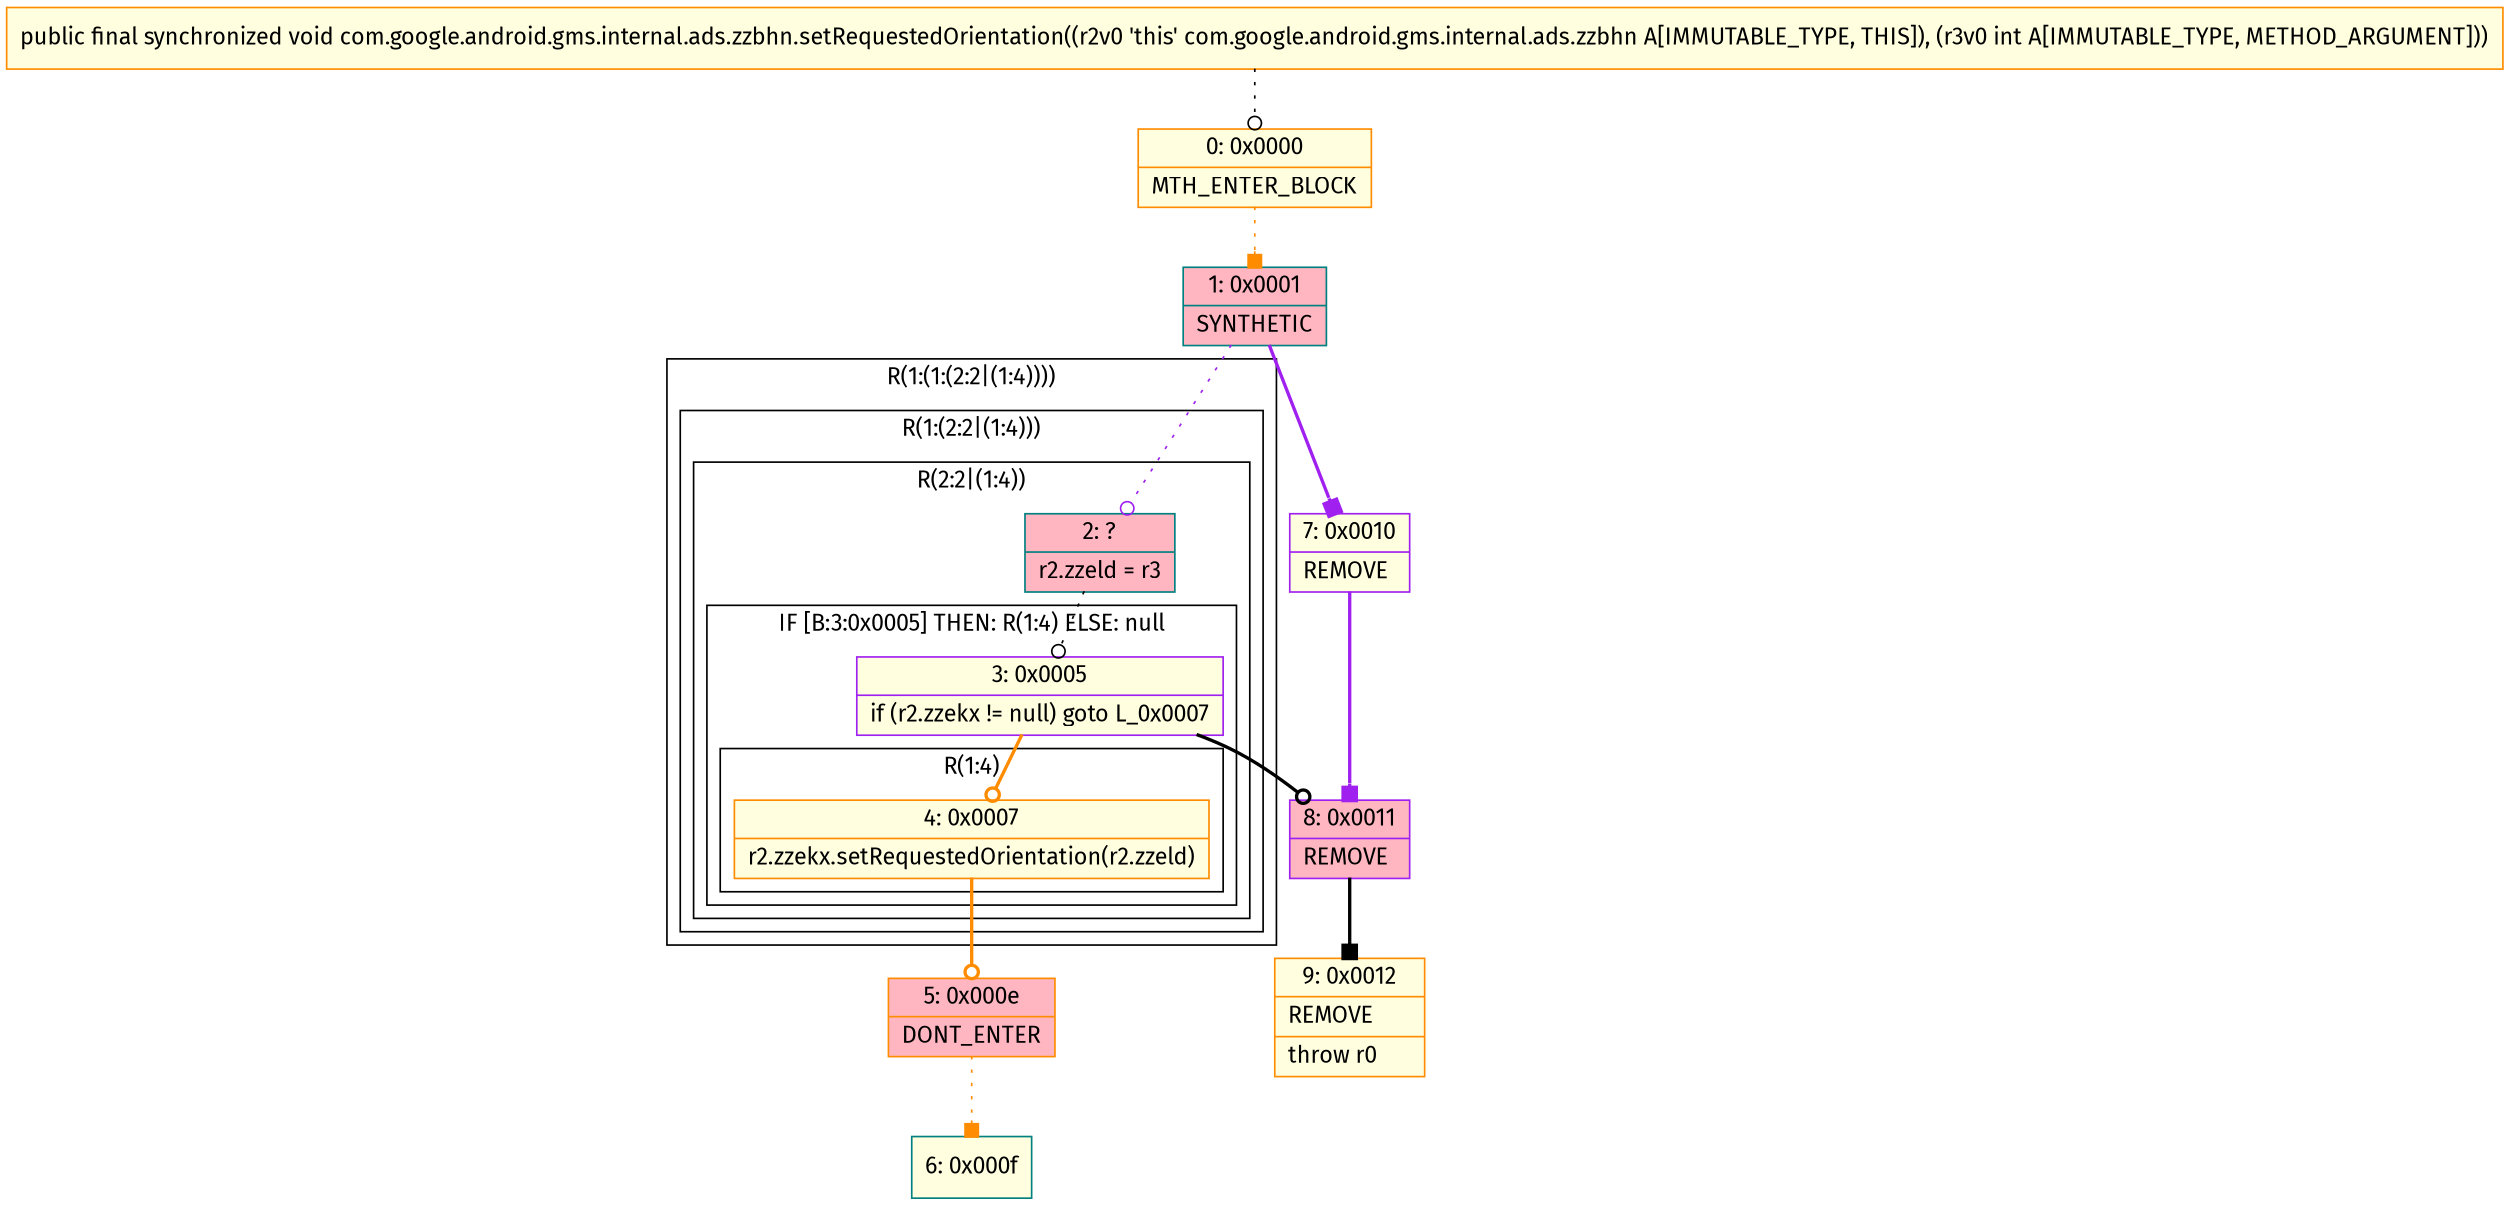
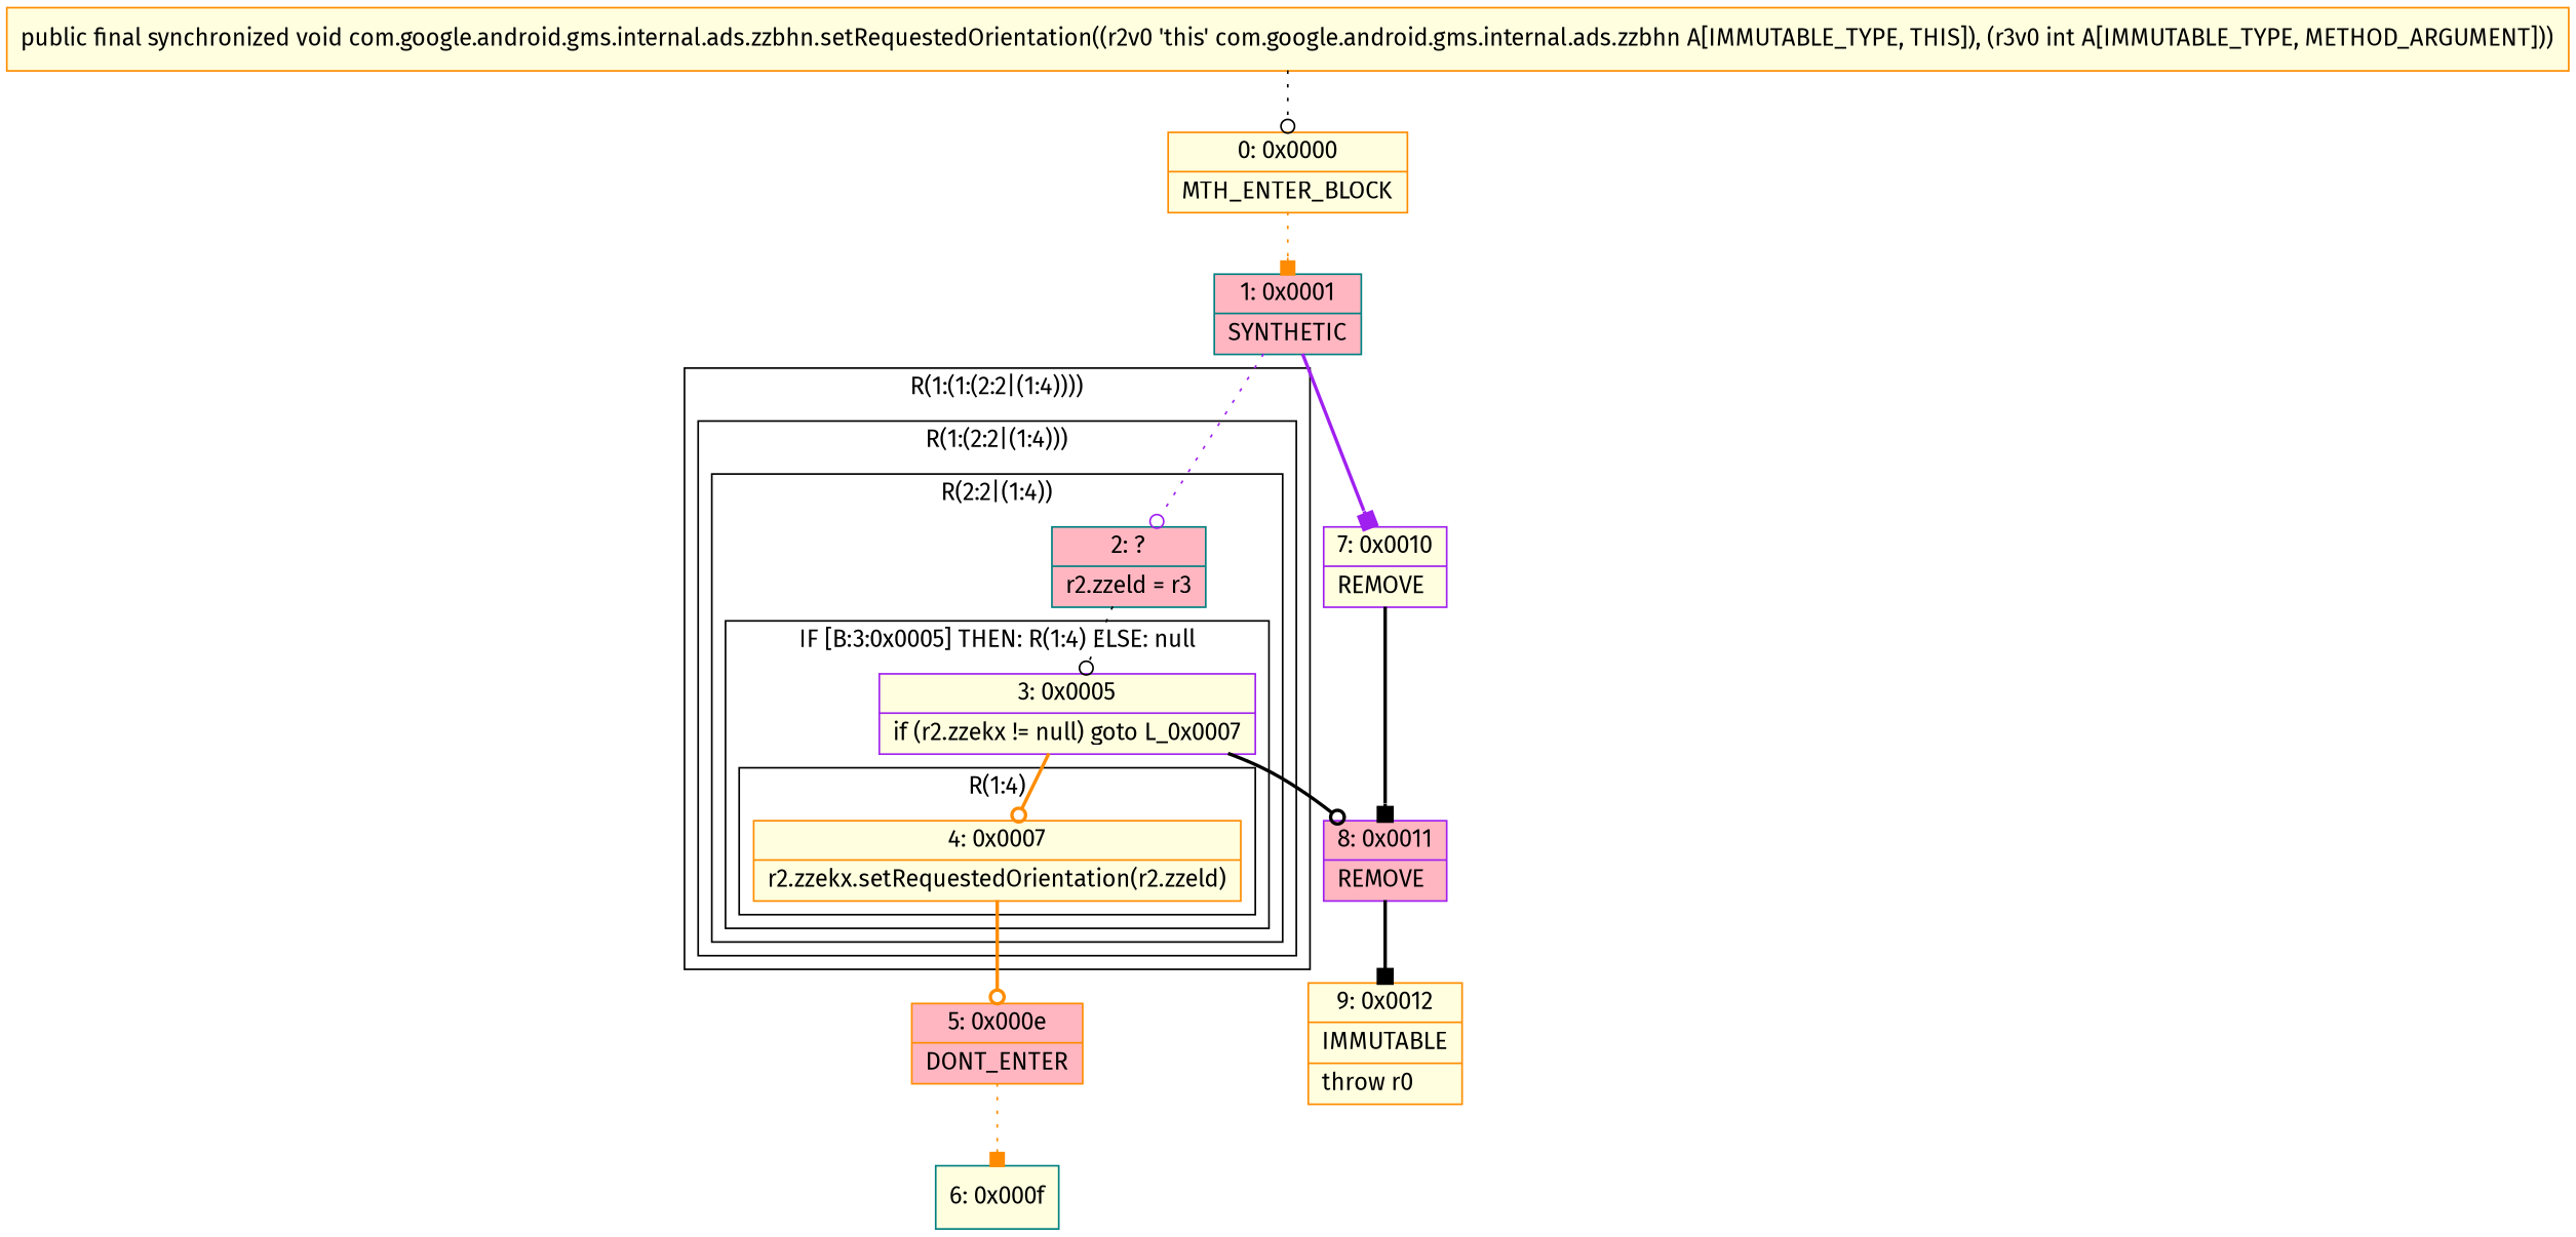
  digraph {
    fontname="Fira Sans"
    node [color=darkorange fillcolor=lightyellow fontname="Fira Sans" shape=record style=filled]
    edge [arrowhead=odot color=darkorange fontname="Fira Sans" style=bold]
    n1 [label="{4\:\ 0x0007|r2.zzekx.setRequestedOrientation(r2.zzeld)\l}"]
    n2 [color=purple label="{3\:\ 0x0005|if (r2.zzekx != null) goto L_0x0007\l}"]
    n3 [color=teal fillcolor=lightpink label="{2\:\ ?|r2.zzeld = r3\l}"]
    n4 [fillcolor=lightpink label="{5\:\ 0x000e|DONT_ENTER\l}"]
    n5 [color=purple fillcolor=lightpink label="{8\:\ 0x0011|REMOVE\l}"]
    n6 [color=teal label="{6\:\ 0x000f}"]
    n7 [label="{0\:\ 0x0000|MTH_ENTER_BLOCK\l}"]
    n8 [color=teal fillcolor=lightpink label="{1\:\ 0x0001|SYNTHETIC\l}"]
    n9 [color=purple label="{7\:\ 0x0010|REMOVE\l}"]
-   n10 [label="{9\:\ 0x0012|REMOVE\l|throw r0\l}"]
+   n10 [label="{9\:\ 0x0012|IMMUTABLE\l|throw r0\l}"]
    n11 [label="{public final synchronized void com.google.android.gms.internal.ads.zzbhn.setRequestedOrientation((r2v0 'this' com.google.android.gms.internal.ads.zzbhn A[IMMUTABLE_TYPE, THIS]), (r3v0 int A[IMMUTABLE_TYPE, METHOD_ARGUMENT])) }"]
    subgraph cluster_1 {
      label="R(1:(1:(2:2|(1:4))))"
      subgraph cluster_2 {
        label="R(1:(2:2|(1:4)))"
        subgraph cluster_3 {
          label="R(2:2|(1:4))"
          n3
          subgraph cluster_4 {
            label="IF [B:3:0x0005] THEN: R(1:4) ELSE: null"
            n2
            subgraph cluster_5 {
              label="R(1:4)"
              n1
            }
          }
        }
      }
    }
    n1 -> n4
    n2 -> n1
    n2 -> n5 [color=black]
    n3 -> n2 [color=black style=dotted]
    n4 -> n6 [arrowhead=box style=dotted]
    n5 -> n10 [arrowhead=box color=black]
    n7 -> n8 [arrowhead=box style=dotted]
    n8 -> n3 [color=purple style=dotted]
    n8 -> n9 [arrowhead=box color=purple]
-   n9 -> n5 [arrowhead=box color=purple]
+   n9 -> n5 [arrowhead=box color=black]
    n11 -> n7 [color=black style=dotted]
  }
